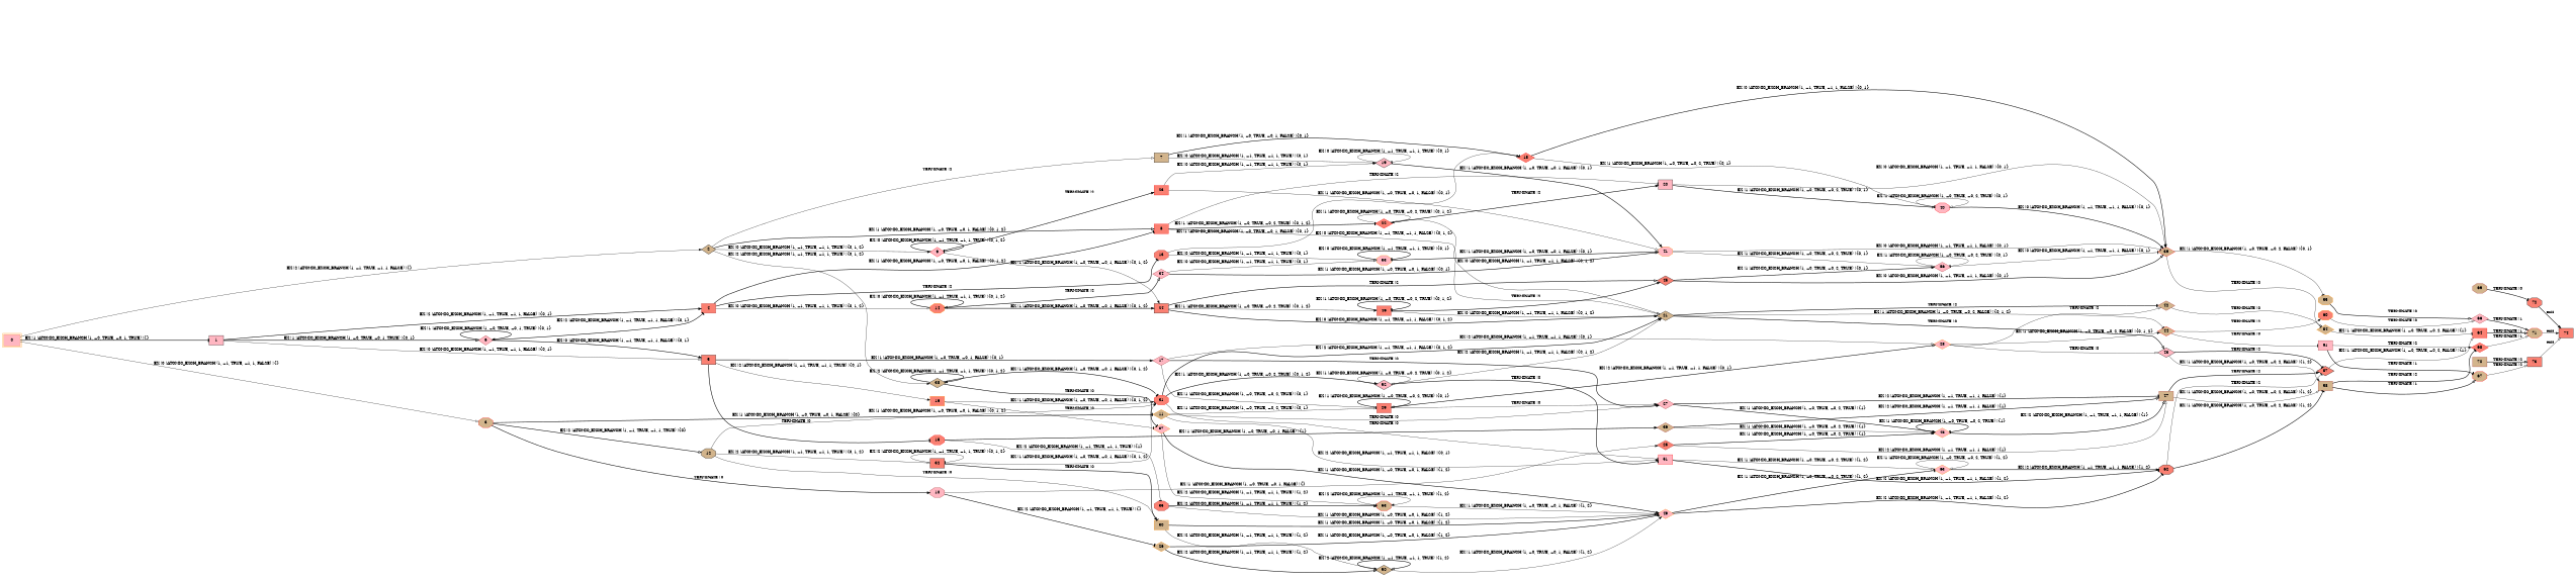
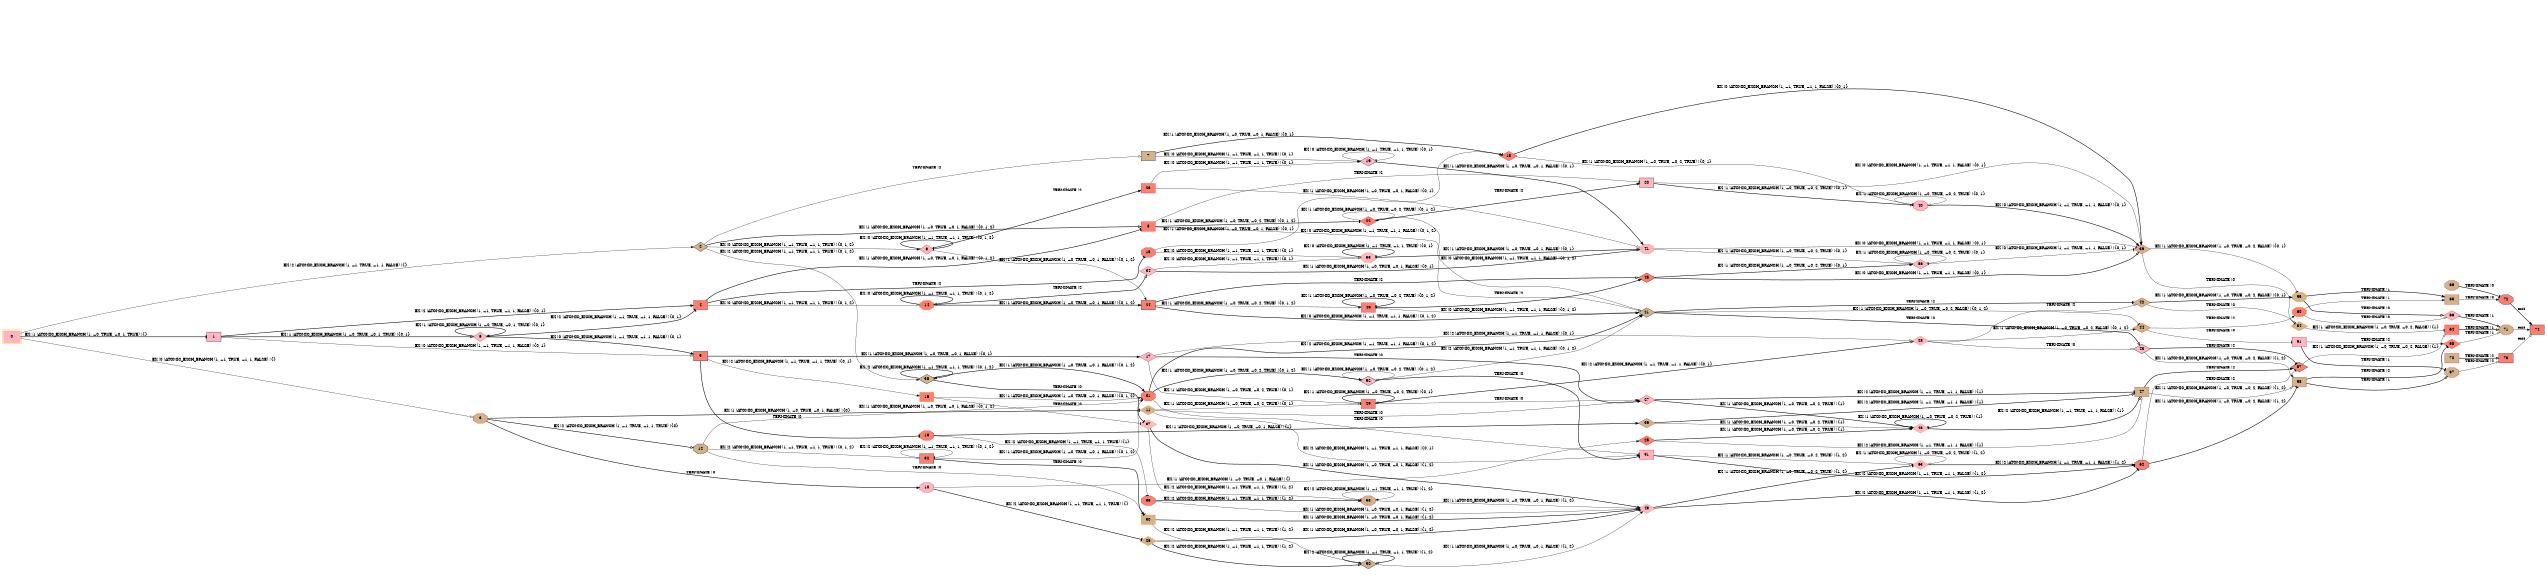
  digraph {
    rankdir=LR
    node [color=brown fillcolor=salmon shape=diamond style=filled]
    edge [arrowhead=normal style=bold]
    0 [color=darkorange fillcolor=lightpink peripheries=2 shape=box]
    1 [color=black fillcolor=lightpink shape=box]
    2 [color=black fillcolor=tan]
    3 [color=red fillcolor=tan shape=octagon]
    4 [shape=box]
    5 [color=black shape=box]
    6 [fillcolor=lightpink]
    7 [color=black fillcolor=tan shape=box]
    8 [color=red shape=box]
    9 [color=red fillcolor=lightpink]
    38 [color=black fillcolor=tan]
    10 [fillcolor=lightpink shape=octagon]
    11 [color=darkorange fillcolor=tan]
    12 [color=black fillcolor=tan shape=octagon]
    13 [shape=octagon]
    14 [color=darkorange shape=octagon]
    15 [color=red shape=octagon]
    16 [color=darkorange shape=box]
    17 [fillcolor=lightpink]
    18 [color=red]
    19 [color=black fillcolor=lightpink]
    20 [color=black fillcolor=lightpink shape=box]
    21 [color=black fillcolor=tan]
    22 [color=red]
    23 [color=red shape=box]
    24 [color=black shape=box]
    25
    26 [color=darkorange fillcolor=tan]
    27 [fillcolor=lightpink]
    29 [shape=box]
    51 [color=red fillcolor=lightpink shape=box]
    30 [color=darkorange fillcolor=tan shape=box]
    31 [color=red shape=octagon]
    32 [color=black shape=box]
    33 [color=darkorange fillcolor=lightpink shape=octagon]
    34 [fillcolor=lightpink]
    35 [shape=octagon]
    36 [fillcolor=tan]
    37 [color=darkorange fillcolor=lightpink]
    28 [color=darkorange fillcolor=lightpink]
    39 [color=red fillcolor=tan]
    40 [color=red fillcolor=lightpink shape=octagon]
    41 [color=darkorange fillcolor=lightpink shape=octagon]
    42 [fillcolor=tan]
    43 [color=black fillcolor=lightpink]
    44 [color=red fillcolor=tan]
    45 [color=black]
    46 [shape=box]
    47 [fillcolor=tan shape=box]
    48 [color=darkorange fillcolor=lightpink]
    49 [color=darkorange fillcolor=lightpink]
    50 [color=black fillcolor=tan]
    52 [color=black fillcolor=lightpink]
    53 [color=red fillcolor=tan shape=octagon]
    54 [color=darkorange fillcolor=tan]
    55 [color=darkorange fillcolor=tan shape=octagon]
    56 [fillcolor=lightpink]
    57 [color=black]
    58 [fillcolor=tan shape=box]
    60 [color=darkorange shape=octagon]
    61 [fillcolor=lightpink shape=box]
    62 [color=black shape=octagon]
    63 [color=darkorange fillcolor=lightpink]
    64 [color=red shape=box]
+   65 [fillcolor=tan shape=box]
    66 [fillcolor=lightpink]
    67 [color=red fillcolor=tan shape=octagon]
    68 [color=red]
    71 [color=red fillcolor=tan shape=octagon]
    72 [color=black shape=octagon]
    73 [color=black shape=box]
    69 [fillcolor=tan shape=octagon]
    70 [fillcolor=tan shape=box]
    74 [color=black shape=box]
    0 -> 1 [arrowhead=tee label="EX !1 !ATOMIC_EXCH_BRANCH (1, +0, TRUE, +0, 1, TRUE) !{}"]
    0 -> 2 [label="EX !2 !ATOMIC_EXCH_BRANCH (1, +1, TRUE, +1, 1, FALSE) !{}" style=solid]
    0 -> 3 [arrowhead=onormal label="EX !0 !ATOMIC_EXCH_BRANCH (1, +1, TRUE, +1, 1, FALSE) !{}" style=solid]
    1 -> 4 [label="EX !2 !ATOMIC_EXCH_BRANCH (1, +1, TRUE, +1, 1, FALSE) !{0, 1}"]
    1 -> 5 [arrowhead=onormal label="EX !0 !ATOMIC_EXCH_BRANCH (1, +1, TRUE, +1, 1, FALSE) !{0, 1}" style=solid]
    1 -> 6 [arrowhead=onormal label="EX !1 !ATOMIC_EXCH_BRANCH (1, +0, TRUE, +0, 1, TRUE) !{0, 1}"]
    2 -> 7 [arrowhead=onormal label="TERMINATE !2" style=solid]
    2 -> 8 [arrowhead=onormal label="EX !1 !ATOMIC_EXCH_BRANCH (1, +0, TRUE, +0, 1, FALSE) !{0, 1, 2}"]
    2 -> 9 [label="EX !0 !ATOMIC_EXCH_BRANCH (1, +1, TRUE, +1, 1, TRUE) !{0, 1, 2}" style=solid]
    2 -> 38 [label="EX !2 !ATOMIC_EXCH_BRANCH (1, +1, TRUE, +1, 1, TRUE) !{0, 1, 2}" style=solid]
    3 -> 10 [label="TERMINATE !0"]
    3 -> 11 [arrowhead=tee label="EX !1 !ATOMIC_EXCH_BRANCH (1, +0, TRUE, +0, 1, FALSE) !{0}"]
    3 -> 12 [arrowhead=onormal label="EX !2 !ATOMIC_EXCH_BRANCH (1, +1, TRUE, +1, 1, TRUE) !{0}"]
    4 -> 8 [arrowhead=tee label="EX !1 !ATOMIC_EXCH_BRANCH (1, +0, TRUE, +0, 1, FALSE) !{0, 1, 2}"]
    4 -> 13 [arrowhead=tee label="TERMINATE !2"]
    4 -> 14 [arrowhead=onormal label="EX !0 !ATOMIC_EXCH_BRANCH (1, +1, TRUE, +1, 1, TRUE) !{0, 1, 2}" style=solid]
    5 -> 15 [arrowhead=tee label="TERMINATE !0"]
    5 -> 16 [label="EX !2 !ATOMIC_EXCH_BRANCH (1, +1, TRUE, +1, 1, TRUE) !{0, 1}" style=solid]
    5 -> 17 [label="EX !1 !ATOMIC_EXCH_BRANCH (1, +0, TRUE, +0, 1, FALSE) !{0, 1}"]
    6 -> 4 [arrowhead=tee label="EX !2 !ATOMIC_EXCH_BRANCH (1, +1, TRUE, +1, 1, FALSE) !{0, 1}"]
    6 -> 5 [label="EX !0 !ATOMIC_EXCH_BRANCH (1, +1, TRUE, +1, 1, FALSE) !{0, 1}"]
    6 -> 6 [label="EX !1 !ATOMIC_EXCH_BRANCH (1, +0, TRUE, +0, 1, TRUE) !{0, 1}"]
    7 -> 18 [label="EX !1 !ATOMIC_EXCH_BRANCH (1, +0, TRUE, +0, 1, FALSE) !{0, 1}"]
    7 -> 19 [label="EX !0 !ATOMIC_EXCH_BRANCH (1, +1, TRUE, +1, 1, TRUE) !{0, 1}" style=solid]
    8 -> 20 [arrowhead=tee label="TERMINATE !2" style=solid]
    8 -> 21 [arrowhead=onormal label="EX !0 !ATOMIC_EXCH_BRANCH (1, +1, TRUE, +1, 1, FALSE) !{0, 1, 2}" style=solid]
    8 -> 22 [arrowhead=tee label="EX !1 !ATOMIC_EXCH_BRANCH (1, +0, TRUE, +0, 2, TRUE) !{0, 1, 2}"]
    9 -> 9 [arrowhead=tee label="EX !0 !ATOMIC_EXCH_BRANCH (1, +1, TRUE, +1, 1, TRUE) !{0, 1, 2}"]
    9 -> 23 [label="TERMINATE !2"]
    9 -> 24 [label="EX !1 !ATOMIC_EXCH_BRANCH (1, +0, TRUE, +0, 1, FALSE) !{0, 1, 2}" style=solid]
    38 -> 38 [label="EX !2 !ATOMIC_EXCH_BRANCH (1, +1, TRUE, +1, 1, TRUE) !{0, 1, 2}"]
-   38 -> 31 [arrowhead=tee label="EX !1 !ATOMIC_EXCH_BRANCH (1, +0, TRUE, +0, 1, FALSE) !{0, 1, 2}"]
+   38 -> 31 [label="EX !1 !ATOMIC_EXCH_BRANCH (1, +0, TRUE, +0, 1, FALSE) !{0, 1, 2}"]
    38 -> 37 [arrowhead=tee label="TERMINATE !0"]
    10 -> 25 [label="EX !1 !ATOMIC_EXCH_BRANCH (1, +0, TRUE, +0, 1, FALSE) !{}" style=solid]
    10 -> 26 [arrowhead=tee label="EX !2 !ATOMIC_EXCH_BRANCH (1, +1, TRUE, +1, 1, TRUE) !{}"]
    11 -> 27 [label="TERMINATE !0" style=solid]
    11 -> 29 [arrowhead=onormal label="EX !1 !ATOMIC_EXCH_BRANCH (1, +0, TRUE, +0, 2, TRUE) !{0, 1}" style=solid]
    11 -> 51 [label="EX !2 !ATOMIC_EXCH_BRANCH (1, +1, TRUE, +1, 1, FALSE) !{0, 1}" style=solid]
    12 -> 30 [arrowhead=tee label="TERMINATE !0" style=solid]
    12 -> 31 [arrowhead=tee label="EX !1 !ATOMIC_EXCH_BRANCH (1, +0, TRUE, +0, 1, FALSE) !{0, 1, 2}" style=solid]
    12 -> 32 [arrowhead=onormal label="EX !2 !ATOMIC_EXCH_BRANCH (1, +1, TRUE, +1, 1, TRUE) !{0, 1, 2}" style=solid]
    13 -> 18 [arrowhead=tee label="EX !1 !ATOMIC_EXCH_BRANCH (1, +0, TRUE, +0, 1, FALSE) !{0, 1}" style=solid]
    13 -> 33 [arrowhead=onormal label="EX !0 !ATOMIC_EXCH_BRANCH (1, +1, TRUE, +1, 1, TRUE) !{0, 1}" style=solid]
    14 -> 14 [arrowhead=onormal label="EX !0 !ATOMIC_EXCH_BRANCH (1, +1, TRUE, +1, 1, TRUE) !{0, 1, 2}"]
    14 -> 24 [label="EX !1 !ATOMIC_EXCH_BRANCH (1, +0, TRUE, +0, 1, FALSE) !{0, 1, 2}"]
    14 -> 34 [arrowhead=onormal label="TERMINATE !2"]
    15 -> 35 [arrowhead=tee label="EX !2 !ATOMIC_EXCH_BRANCH (1, +1, TRUE, +1, 1, TRUE) !{1}" style=solid]
    15 -> 36 [label="EX !1 !ATOMIC_EXCH_BRANCH (1, +0, TRUE, +0, 1, FALSE) !{1}"]
    16 -> 31 [label="EX !1 !ATOMIC_EXCH_BRANCH (1, +0, TRUE, +0, 1, FALSE) !{0, 1, 2}" style=solid]
    16 -> 37 [arrowhead=tee label="TERMINATE !0" style=solid]
    17 -> 27 [label="TERMINATE !0"]
    17 -> 29 [arrowhead=tee label="EX !1 !ATOMIC_EXCH_BRANCH (1, +0, TRUE, +0, 2, TRUE) !{0, 1}" style=solid]
    17 -> 28 [arrowhead=onormal label="EX !2 !ATOMIC_EXCH_BRANCH (1, +1, TRUE, +1, 1, FALSE) !{0, 1}" style=solid]
    18 -> 39 [label="EX !0 !ATOMIC_EXCH_BRANCH (1, +1, TRUE, +1, 1, FALSE) !{0, 1}"]
    18 -> 40 [arrowhead=tee label="EX !1 !ATOMIC_EXCH_BRANCH (1, +0, TRUE, +0, 2, TRUE) !{0, 1}" style=solid]
    19 -> 19 [arrowhead=tee label="EX !0 !ATOMIC_EXCH_BRANCH (1, +1, TRUE, +1, 1, TRUE) !{0, 1}" style=solid]
    19 -> 41 [label="EX !1 !ATOMIC_EXCH_BRANCH (1, +0, TRUE, +0, 1, FALSE) !{0, 1}"]
    20 -> 39 [label="EX !0 !ATOMIC_EXCH_BRANCH (1, +1, TRUE, +1, 1, FALSE) !{0, 1}" style=solid]
    20 -> 40 [arrowhead=onormal label="EX !1 !ATOMIC_EXCH_BRANCH (1, +0, TRUE, +0, 2, TRUE) !{0, 1}"]
    21 -> 42 [arrowhead=tee label="TERMINATE !2"]
    21 -> 43 [arrowhead=onormal label="TERMINATE !0"]
    21 -> 44 [arrowhead=tee label="EX !1 !ATOMIC_EXCH_BRANCH (1, +0, TRUE, +0, 2, FALSE) !{0, 1, 2}" style=solid]
    22 -> 20 [label="TERMINATE !2"]
    22 -> 21 [arrowhead=onormal label="EX !0 !ATOMIC_EXCH_BRANCH (1, +1, TRUE, +1, 1, FALSE) !{0, 1, 2}" style=solid]
    22 -> 22 [label="EX !1 !ATOMIC_EXCH_BRANCH (1, +0, TRUE, +0, 2, TRUE) !{0, 1, 2}" style=solid]
    23 -> 19 [label="EX !0 !ATOMIC_EXCH_BRANCH (1, +1, TRUE, +1, 1, TRUE) !{0, 1}" style=solid]
    23 -> 41 [arrowhead=onormal label="EX !1 !ATOMIC_EXCH_BRANCH (1, +0, TRUE, +0, 1, FALSE) !{0, 1}" style=solid]
    24 -> 21 [label="EX !0 !ATOMIC_EXCH_BRANCH (1, +1, TRUE, +1, 1, FALSE) !{0, 1, 2}"]
    24 -> 45 [arrowhead=onormal label="TERMINATE !2"]
    24 -> 46 [label="EX !1 !ATOMIC_EXCH_BRANCH (1, +0, TRUE, +0, 2, TRUE) !{0, 1, 2}" style=solid]
    25 -> 47 [arrowhead=onormal label="EX !2 !ATOMIC_EXCH_BRANCH (1, +1, TRUE, +1, 1, FALSE) !{1}" style=solid]
    25 -> 48 [label="EX !1 !ATOMIC_EXCH_BRANCH (1, +0, TRUE, +0, 2, TRUE) !{1}"]
    26 -> 49 [arrowhead=tee label="EX !1 !ATOMIC_EXCH_BRANCH (1, +0, TRUE, +0, 1, FALSE) !{1, 2}"]
    26 -> 50 [arrowhead=onormal label="EX !2 !ATOMIC_EXCH_BRANCH (1, +1, TRUE, +1, 1, TRUE) !{1, 2}"]
    27 -> 47 [arrowhead=tee label="EX !2 !ATOMIC_EXCH_BRANCH (1, +1, TRUE, +1, 1, FALSE) !{1}"]
    27 -> 48 [label="EX !1 !ATOMIC_EXCH_BRANCH (1, +0, TRUE, +0, 2, TRUE) !{1}"]
    29 -> 27 [label="TERMINATE !0" style=solid]
    29 -> 29 [arrowhead=onormal label="EX !1 !ATOMIC_EXCH_BRANCH (1, +0, TRUE, +0, 2, TRUE) !{0, 1}"]
    29 -> 28 [arrowhead=onormal label="EX !2 !ATOMIC_EXCH_BRANCH (1, +1, TRUE, +1, 1, FALSE) !{0, 1}"]
    51 -> 62 [arrowhead=tee label="EX !2 !ATOMIC_EXCH_BRANCH (1, +1, TRUE, +1, 1, FALSE) !{1, 2}"]
    51 -> 63 [arrowhead=onormal label="EX !1 !ATOMIC_EXCH_BRANCH (1, +0, TRUE, +0, 2, TRUE) !{1, 2}" style=solid]
    30 -> 49 [arrowhead=tee label="EX !1 !ATOMIC_EXCH_BRANCH (1, +0, TRUE, +0, 1, FALSE) !{1, 2}"]
    30 -> 50 [label="EX !2 !ATOMIC_EXCH_BRANCH (1, +1, TRUE, +1, 1, TRUE) !{1, 2}" style=solid]
    31 -> 21 [label="EX !2 !ATOMIC_EXCH_BRANCH (1, +1, TRUE, +1, 1, FALSE) !{0, 1, 2}"]
    31 -> 51 [arrowhead=tee label="TERMINATE !0" style=solid]
    31 -> 52 [label="EX !1 !ATOMIC_EXCH_BRANCH (1, +0, TRUE, +0, 2, TRUE) !{0, 1, 2}"]
    32 -> 30 [label="TERMINATE !0"]
    32 -> 31 [label="EX !1 !ATOMIC_EXCH_BRANCH (1, +0, TRUE, +0, 1, FALSE) !{0, 1, 2}" style=solid]
    32 -> 32 [arrowhead=tee label="EX !2 !ATOMIC_EXCH_BRANCH (1, +1, TRUE, +1, 1, TRUE) !{0, 1, 2}" style=solid]
    33 -> 33 [arrowhead=tee label="EX !0 !ATOMIC_EXCH_BRANCH (1, +1, TRUE, +1, 1, TRUE) !{0, 1}"]
    33 -> 41 [arrowhead=onormal label="EX !1 !ATOMIC_EXCH_BRANCH (1, +0, TRUE, +0, 1, FALSE) !{0, 1}"]
    34 -> 33 [arrowhead=onormal label="EX !0 !ATOMIC_EXCH_BRANCH (1, +1, TRUE, +1, 1, TRUE) !{0, 1}" style=solid]
    34 -> 41 [arrowhead=onormal label="EX !1 !ATOMIC_EXCH_BRANCH (1, +0, TRUE, +0, 1, FALSE) !{0, 1}"]
    35 -> 49 [label="EX !1 !ATOMIC_EXCH_BRANCH (1, +0, TRUE, +0, 1, FALSE) !{1, 2}" style=solid]
    35 -> 53 [label="EX !2 !ATOMIC_EXCH_BRANCH (1, +1, TRUE, +1, 1, TRUE) !{1, 2}"]
    36 -> 47 [arrowhead=onormal label="EX !2 !ATOMIC_EXCH_BRANCH (1, +1, TRUE, +1, 1, FALSE) !{1}"]
    36 -> 48 [arrowhead=tee label="EX !1 !ATOMIC_EXCH_BRANCH (1, +0, TRUE, +0, 2, TRUE) !{1}" style=solid]
    37 -> 49 [label="EX !1 !ATOMIC_EXCH_BRANCH (1, +0, TRUE, +0, 1, FALSE) !{1, 2}"]
    37 -> 53 [arrowhead=tee label="EX !2 !ATOMIC_EXCH_BRANCH (1, +1, TRUE, +1, 1, TRUE) !{1, 2}" style=solid]
    28 -> 42 [arrowhead=onormal label="TERMINATE !2" style=solid]
    28 -> 43 [arrowhead=onormal label="TERMINATE !0" style=solid]
    28 -> 44 [label="EX !1 !ATOMIC_EXCH_BRANCH (1, +0, TRUE, +0, 2, FALSE) !{0, 1, 2}" style=solid]
    39 -> 54 [arrowhead=tee label="TERMINATE !0" style=solid]
    39 -> 55 [arrowhead=tee label="EX !1 !ATOMIC_EXCH_BRANCH (1, +0, TRUE, +0, 2, FALSE) !{0, 1}" style=solid]
    40 -> 39 [label="EX !0 !ATOMIC_EXCH_BRANCH (1, +1, TRUE, +1, 1, FALSE) !{0, 1}"]
    40 -> 40 [arrowhead=onormal label="EX !1 !ATOMIC_EXCH_BRANCH (1, +0, TRUE, +0, 2, TRUE) !{0, 1}" style=solid]
    41 -> 39 [arrowhead=tee label="EX !0 !ATOMIC_EXCH_BRANCH (1, +1, TRUE, +1, 1, FALSE) !{0, 1}" style=solid]
    41 -> 56 [arrowhead=onormal label="EX !1 !ATOMIC_EXCH_BRANCH (1, +0, TRUE, +0, 2, TRUE) !{0, 1}" style=solid]
    42 -> 54 [arrowhead=onormal label="TERMINATE !0" style=solid]
+   42 -> 55 [label="EX !1 !ATOMIC_EXCH_BRANCH (1, +0, TRUE, +0, 2, FALSE) !{0, 1}"]
    43 -> 57 [arrowhead=tee label="TERMINATE !2"]
    43 -> 58 [label="EX !1 !ATOMIC_EXCH_BRANCH (1, +0, TRUE, +0, 2, FALSE) !{1, 2}" style=solid]
    44 -> 60 [label="TERMINATE !2" style=solid]
    44 -> 61 [arrowhead=tee label="TERMINATE !0" style=solid]
    45 -> 39 [arrowhead=onormal label="EX !0 !ATOMIC_EXCH_BRANCH (1, +1, TRUE, +1, 1, FALSE) !{0, 1}"]
    45 -> 56 [label="EX !1 !ATOMIC_EXCH_BRANCH (1, +0, TRUE, +0, 2, TRUE) !{0, 1}"]
    46 -> 21 [arrowhead=onormal label="EX !0 !ATOMIC_EXCH_BRANCH (1, +1, TRUE, +1, 1, FALSE) !{0, 1, 2}" style=solid]
    46 -> 45 [label="TERMINATE !2"]
    46 -> 46 [arrowhead=tee label="EX !1 !ATOMIC_EXCH_BRANCH (1, +0, TRUE, +0, 2, TRUE) !{0, 1, 2}"]
    47 -> 57 [label="TERMINATE !2"]
    47 -> 58 [arrowhead=onormal label="EX !1 !ATOMIC_EXCH_BRANCH (1, +0, TRUE, +0, 2, FALSE) !{1, 2}" style=solid]
    48 -> 47 [arrowhead=onormal label="EX !2 !ATOMIC_EXCH_BRANCH (1, +1, TRUE, +1, 1, FALSE) !{1}"]
    48 -> 48 [arrowhead=tee label="EX !1 !ATOMIC_EXCH_BRANCH (1, +0, TRUE, +0, 2, TRUE) !{1}"]
    49 -> 62 [arrowhead=tee label="EX !2 !ATOMIC_EXCH_BRANCH (1, +1, TRUE, +1, 1, FALSE) !{1, 2}"]
    49 -> 63 [arrowhead=tee label="EX !1 !ATOMIC_EXCH_BRANCH (1, +0, TRUE, +0, 2, TRUE) !{1, 2}"]
    50 -> 49 [label="EX !1 !ATOMIC_EXCH_BRANCH (1, +0, TRUE, +0, 1, FALSE) !{1, 2}" style=solid]
    50 -> 50 [arrowhead=onormal label="EX !2 !ATOMIC_EXCH_BRANCH (1, +1, TRUE, +1, 1, TRUE) !{1, 2}"]
    52 -> 21 [label="EX !2 !ATOMIC_EXCH_BRANCH (1, +1, TRUE, +1, 1, FALSE) !{0, 1, 2}" style=solid]
    52 -> 51 [arrowhead=tee label="TERMINATE !0"]
    52 -> 52 [arrowhead=onormal label="EX !1 !ATOMIC_EXCH_BRANCH (1, +0, TRUE, +0, 2, TRUE) !{0, 1, 2}" style=solid]
    53 -> 49 [arrowhead=onormal label="EX !1 !ATOMIC_EXCH_BRANCH (1, +0, TRUE, +0, 1, FALSE) !{1, 2}" style=solid]
    53 -> 53 [label="EX !2 !ATOMIC_EXCH_BRANCH (1, +1, TRUE, +1, 1, TRUE) !{1, 2}" style=solid]
    54 -> 64 [arrowhead=tee label="EX !1 !ATOMIC_EXCH_BRANCH (1, +0, TRUE, +0, 2, FALSE) !{1}" style=solid]
+   55 -> 65 [label="TERMINATE !1"]
    55 -> 66 [arrowhead=onormal label="TERMINATE !0"]
    56 -> 39 [arrowhead=tee label="EX !0 !ATOMIC_EXCH_BRANCH (1, +1, TRUE, +1, 1, FALSE) !{0, 1}" style=solid]
    56 -> 56 [arrowhead=tee label="EX !1 !ATOMIC_EXCH_BRANCH (1, +0, TRUE, +0, 2, TRUE) !{0, 1}" style=solid]
    57 -> 64 [arrowhead=onormal label="EX !1 !ATOMIC_EXCH_BRANCH (1, +0, TRUE, +0, 2, FALSE) !{1}" style=solid]
    58 -> 67 [arrowhead=onormal label="TERMINATE !1"]
    58 -> 68 [arrowhead=tee label="TERMINATE !2"]
+   60 -> 65 [label="TERMINATE !1" style=solid]
    60 -> 66 [arrowhead=onormal label="TERMINATE !0" style=solid]
    61 -> 67 [arrowhead=tee label="TERMINATE !1"]
    61 -> 68 [label="TERMINATE !2" style=solid]
    62 -> 57 [arrowhead=tee label="TERMINATE !2" style=solid]
    62 -> 58 [arrowhead=tee label="EX !1 !ATOMIC_EXCH_BRANCH (1, +0, TRUE, +0, 2, FALSE) !{1, 2}"]
    63 -> 62 [label="EX !2 !ATOMIC_EXCH_BRANCH (1, +1, TRUE, +1, 1, FALSE) !{1, 2}"]
    63 -> 63 [arrowhead=onormal label="EX !1 !ATOMIC_EXCH_BRANCH (1, +0, TRUE, +0, 2, TRUE) !{1, 2}" style=solid]
    64 -> 71 [arrowhead=onormal label="TERMINATE !1"]
+   65 -> 72 [label="TERMINATE !0" style=solid]
    66 -> 71 [arrowhead=onormal label="TERMINATE !1"]
    67 -> 73 [arrowhead=onormal label="TERMINATE !2" style=solid]
    68 -> 71 [arrowhead=onormal label="TERMINATE !1" style=solid]
    71 -> 74 [label=exit style=solid]
    72 -> 74 [label=exit]
    73 -> 74 [arrowhead=onormal label=exit style=solid]
    69 -> 72 [arrowhead=tee label="TERMINATE !0"]
    70 -> 73 [arrowhead=onormal label="TERMINATE !2"]
  }
